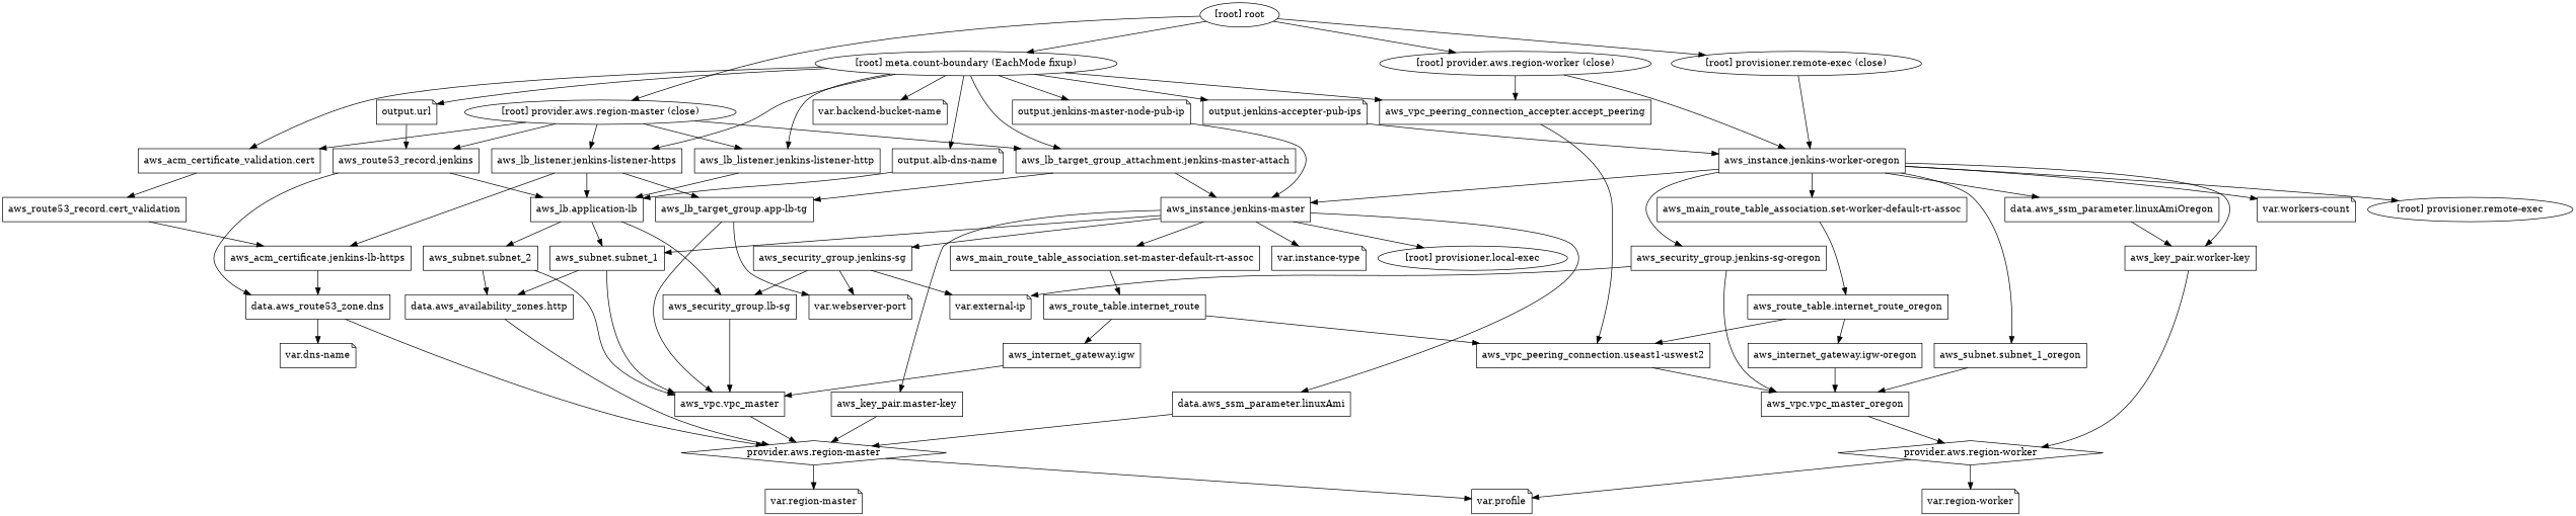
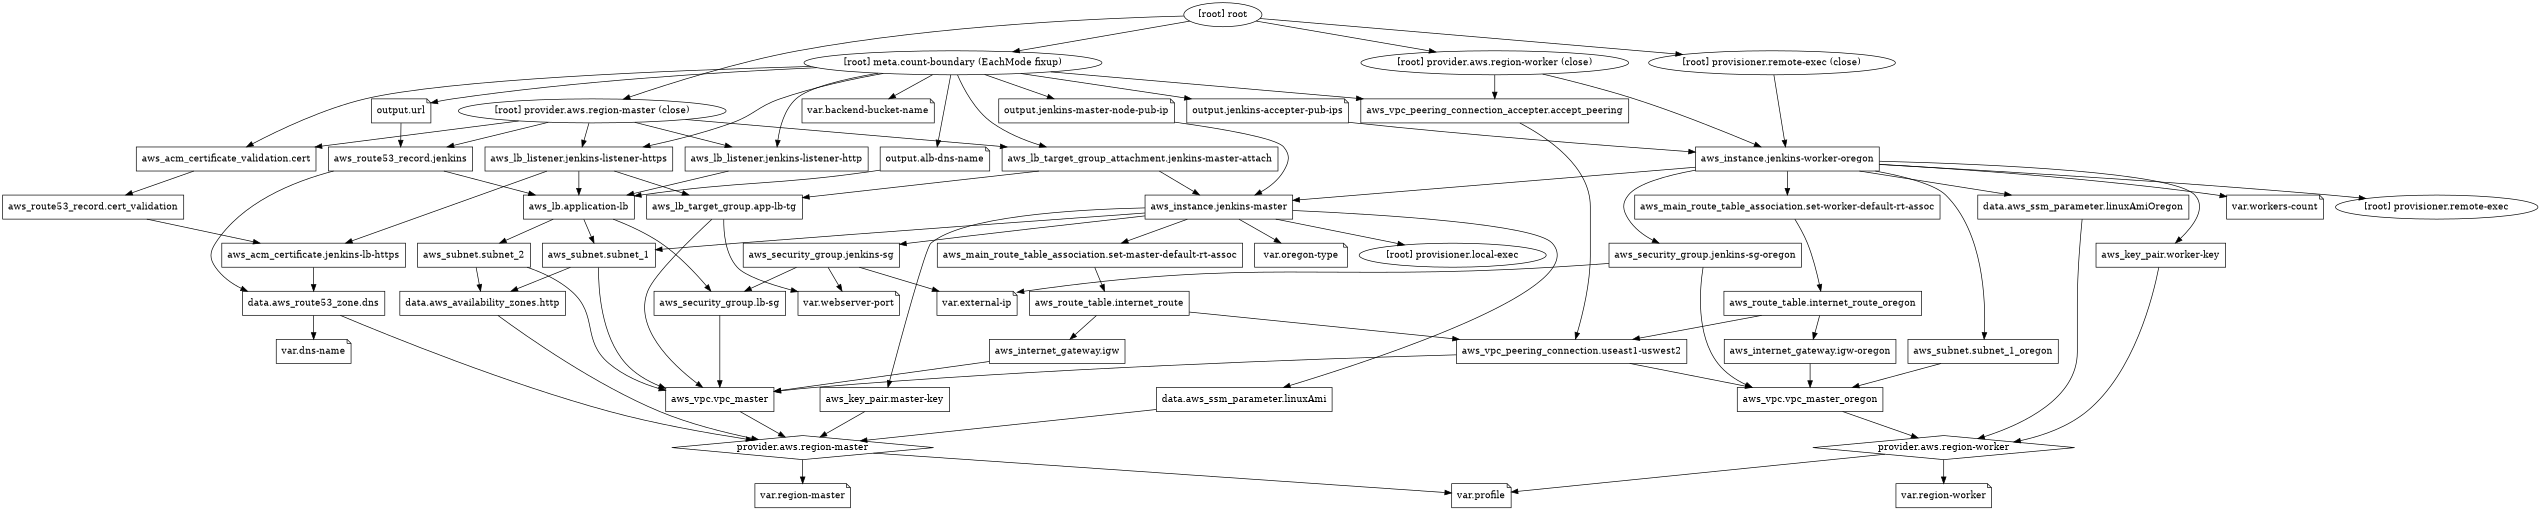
  digraph {
    compound=true
    newrank=true
    node [shape=box]
    n1 [label="aws_acm_certificate.jenkins-lb-https"]
    n2 [label="data.aws_route53_zone.dns"]
    n3 [label="aws_acm_certificate_validation.cert"]
    n4 [label="aws_route53_record.cert_validation"]
    n5 [label="aws_instance.jenkins-master"]
    n6 [label="aws_key_pair.master-key"]
    n7 [label="aws_main_route_table_association.set-master-default-rt-assoc"]
    n8 [label="aws_security_group.jenkins-sg"]
    n9 [label="aws_subnet.subnet_1"]
    n10 [label="data.aws_ssm_parameter.linuxAmi"]
-   n11 [label="var.instance-type" shape=note]
+   n11 [label="var.oregon-type" shape=note]
    "[root] provisioner.local-exec" [shape=""]
    n13 [label="aws_instance.jenkins-worker-oregon"]
    n14 [label="aws_key_pair.worker-key"]
    n15 [label="aws_main_route_table_association.set-worker-default-rt-assoc"]
    n16 [label="aws_security_group.jenkins-sg-oregon"]
    n17 [label="aws_subnet.subnet_1_oregon"]
    n18 [label="data.aws_ssm_parameter.linuxAmiOregon"]
    n19 [label="var.workers-count" shape=note]
    "[root] provisioner.remote-exec" [shape=""]
    n21 [label="aws_internet_gateway.igw"]
    n22 [label="aws_vpc.vpc_master"]
    n23 [label="aws_internet_gateway.igw-oregon"]
    n24 [label="aws_vpc.vpc_master_oregon"]
    n25 [label="provider.aws.region-master" shape=diamond]
    n26 [label="provider.aws.region-worker" shape=diamond]
    n27 [label="aws_lb.application-lb"]
    n28 [label="aws_security_group.lb-sg"]
    n29 [label="aws_subnet.subnet_2"]
    n30 [label="aws_lb_listener.jenkins-listener-http"]
    n31 [label="aws_lb_listener.jenkins-listener-https"]
    n32 [label="aws_lb_target_group.app-lb-tg"]
    n33 [label="var.webserver-port" shape=note]
    n34 [label="aws_lb_target_group_attachment.jenkins-master-attach"]
    n35 [label="aws_route_table.internet_route"]
    n36 [label="aws_route_table.internet_route_oregon"]
    n37 [label="aws_route53_record.jenkins"]
    n38 [label="aws_vpc_peering_connection.useast1-uswest2"]
    n39 [label="var.external-ip" shape=note]
    n40 [label="data.aws_availability_zones.http"]
    n41 [label="aws_vpc_peering_connection_accepter.accept_peering"]
    n42 [label="var.dns-name" shape=note]
    n43 [label="output.alb-dns-name" shape=note]
    n44 [label="output.jenkins-master-node-pub-ip" shape=note]
    n45 [label="output.jenkins-accepter-pub-ips" shape=note]
    n46 [label="output.url" shape=note]
    n47 [label="var.profile" shape=note]
    n48 [label="var.region-master" shape=note]
    n49 [label="var.region-worker" shape=note]
    n50 [label="var.backend-bucket-name" shape=note]
    "[root] meta.count-boundary (EachMode fixup)" [shape=""]
    "[root] provider.aws.region-master (close)" [shape=""]
    "[root] provider.aws.region-worker (close)" [shape=""]
    "[root] provisioner.remote-exec (close)" [shape=""]
    "[root] root" [shape=""]
    subgraph sub_1 {
      n1
      n2
      n3
      n4
      n5
      n6
      n7
      n8
      n9
      n10
      n11
      "[root] provisioner.local-exec"
      n13
      n14
      n15
      n16
      n17
      n18
      n19
      "[root] provisioner.remote-exec"
      n21
      n22
      n23
      n24
      n25
      n26
      n27
      n28
      n29
      n30
      n31
      n32
      n33
      n34
      n35
      n36
      n37
      n38
      n39
      n40
      n41
      n42
      n43
      n44
      n45
      n46
      n47
      n48
      n49
      n50
      "[root] meta.count-boundary (EachMode fixup)"
      "[root] provider.aws.region-master (close)"
      "[root] provider.aws.region-worker (close)"
      "[root] provisioner.remote-exec (close)"
      "[root] root"
    }
    n1 -> n2
    n2 -> n25
    n2 -> n42
    n3 -> n4
    n4 -> n1
    n5 -> n6
    n5 -> n7
    n5 -> n8
    n5 -> n9
    n5 -> n10
    n5 -> n11
    n5 -> "[root] provisioner.local-exec"
    n6 -> n25
    n7 -> n35
    n8 -> n28
    n8 -> n33
    n8 -> n39
    n9 -> n22
    n9 -> n40
    n10 -> n25
    n13 -> n5
    n13 -> n14
    n13 -> n15
    n13 -> n16
    n13 -> n17
    n13 -> n18
    n13 -> n19
    n13 -> "[root] provisioner.remote-exec"
    n14 -> n26
    n15 -> n36
    n16 -> n24
    n16 -> n39
    n17 -> n24
-   n18 -> n14
+   n18 -> n26
    n21 -> n22
    n22 -> n25
    n23 -> n24
    n24 -> n26
    n25 -> n47
    n25 -> n48
    n26 -> n47
    n26 -> n49
    n27 -> n9
    n27 -> n28
    n27 -> n29
    n28 -> n22
    n29 -> n22
    n29 -> n40
    n30 -> n27
    n31 -> n1
    n31 -> n27
    n31 -> n32
    n32 -> n22
    n32 -> n33
    n34 -> n5
    n34 -> n32
    n35 -> n21
    n35 -> n38
    n36 -> n23
    n36 -> n38
    n37 -> n2
    n37 -> n27
+   n38 -> n22
    n38 -> n24
    n40 -> n25
    n41 -> n38
    n43 -> n27
    n44 -> n5
    n45 -> n13
    n46 -> n37
    "[root] meta.count-boundary (EachMode fixup)" -> n3
    "[root] meta.count-boundary (EachMode fixup)" -> n30
    "[root] meta.count-boundary (EachMode fixup)" -> n31
    "[root] meta.count-boundary (EachMode fixup)" -> n34
    "[root] meta.count-boundary (EachMode fixup)" -> n41
    "[root] meta.count-boundary (EachMode fixup)" -> n43
    "[root] meta.count-boundary (EachMode fixup)" -> n44
    "[root] meta.count-boundary (EachMode fixup)" -> n45
    "[root] meta.count-boundary (EachMode fixup)" -> n46
    "[root] meta.count-boundary (EachMode fixup)" -> n50
    "[root] provider.aws.region-master (close)" -> n3
    "[root] provider.aws.region-master (close)" -> n30
    "[root] provider.aws.region-master (close)" -> n31
    "[root] provider.aws.region-master (close)" -> n34
    "[root] provider.aws.region-master (close)" -> n37
    "[root] provider.aws.region-worker (close)" -> n13
    "[root] provider.aws.region-worker (close)" -> n41
    "[root] provisioner.remote-exec (close)" -> n13
    "[root] root" -> "[root] meta.count-boundary (EachMode fixup)"
    "[root] root" -> "[root] provider.aws.region-master (close)"
    "[root] root" -> "[root] provider.aws.region-worker (close)"
    "[root] root" -> "[root] provisioner.remote-exec (close)"
  }
